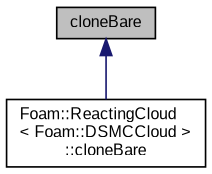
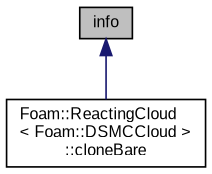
  digraph {
    rankdir=TB
    fontname="Liberation Sans"
    node [color=black fontname="Liberation Sans" fontsize=10 shape=record]
-   n1 [fillcolor=grey75 fontcolor=black height=0.2 label=cloneBare style=filled width=0.4]
+   n1 [fillcolor=grey75 fontcolor=black height=0.2 label=info style=filled width=0.4]
    n2 [height=0.2 label="Foam::ReactingCloud\l\< Foam::DSMCCloud \>\l::cloneBare" width=0.4]
    n1 -> n2 [color=midnightblue dir=back fontname="Liberation Sans" fontsize=10 labelfontname=Helvetica labelfontsize=10 style=solid]
  }
